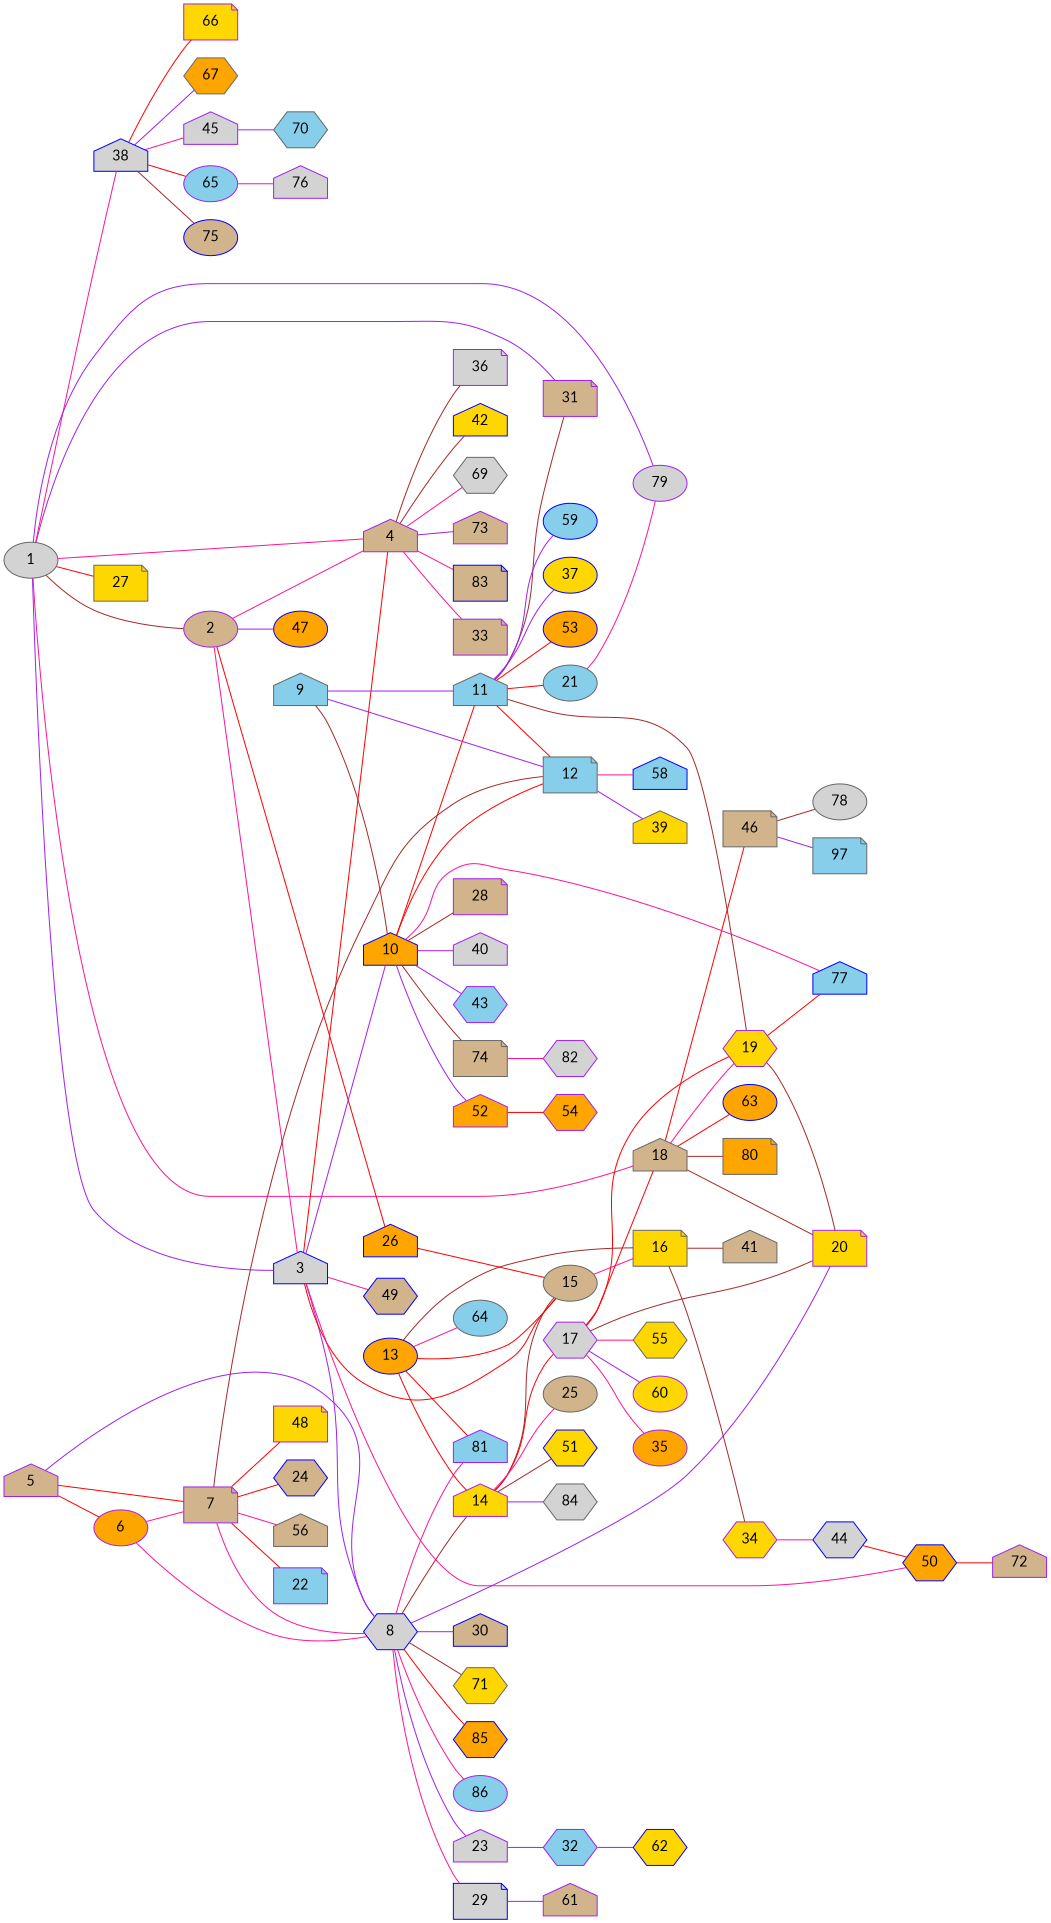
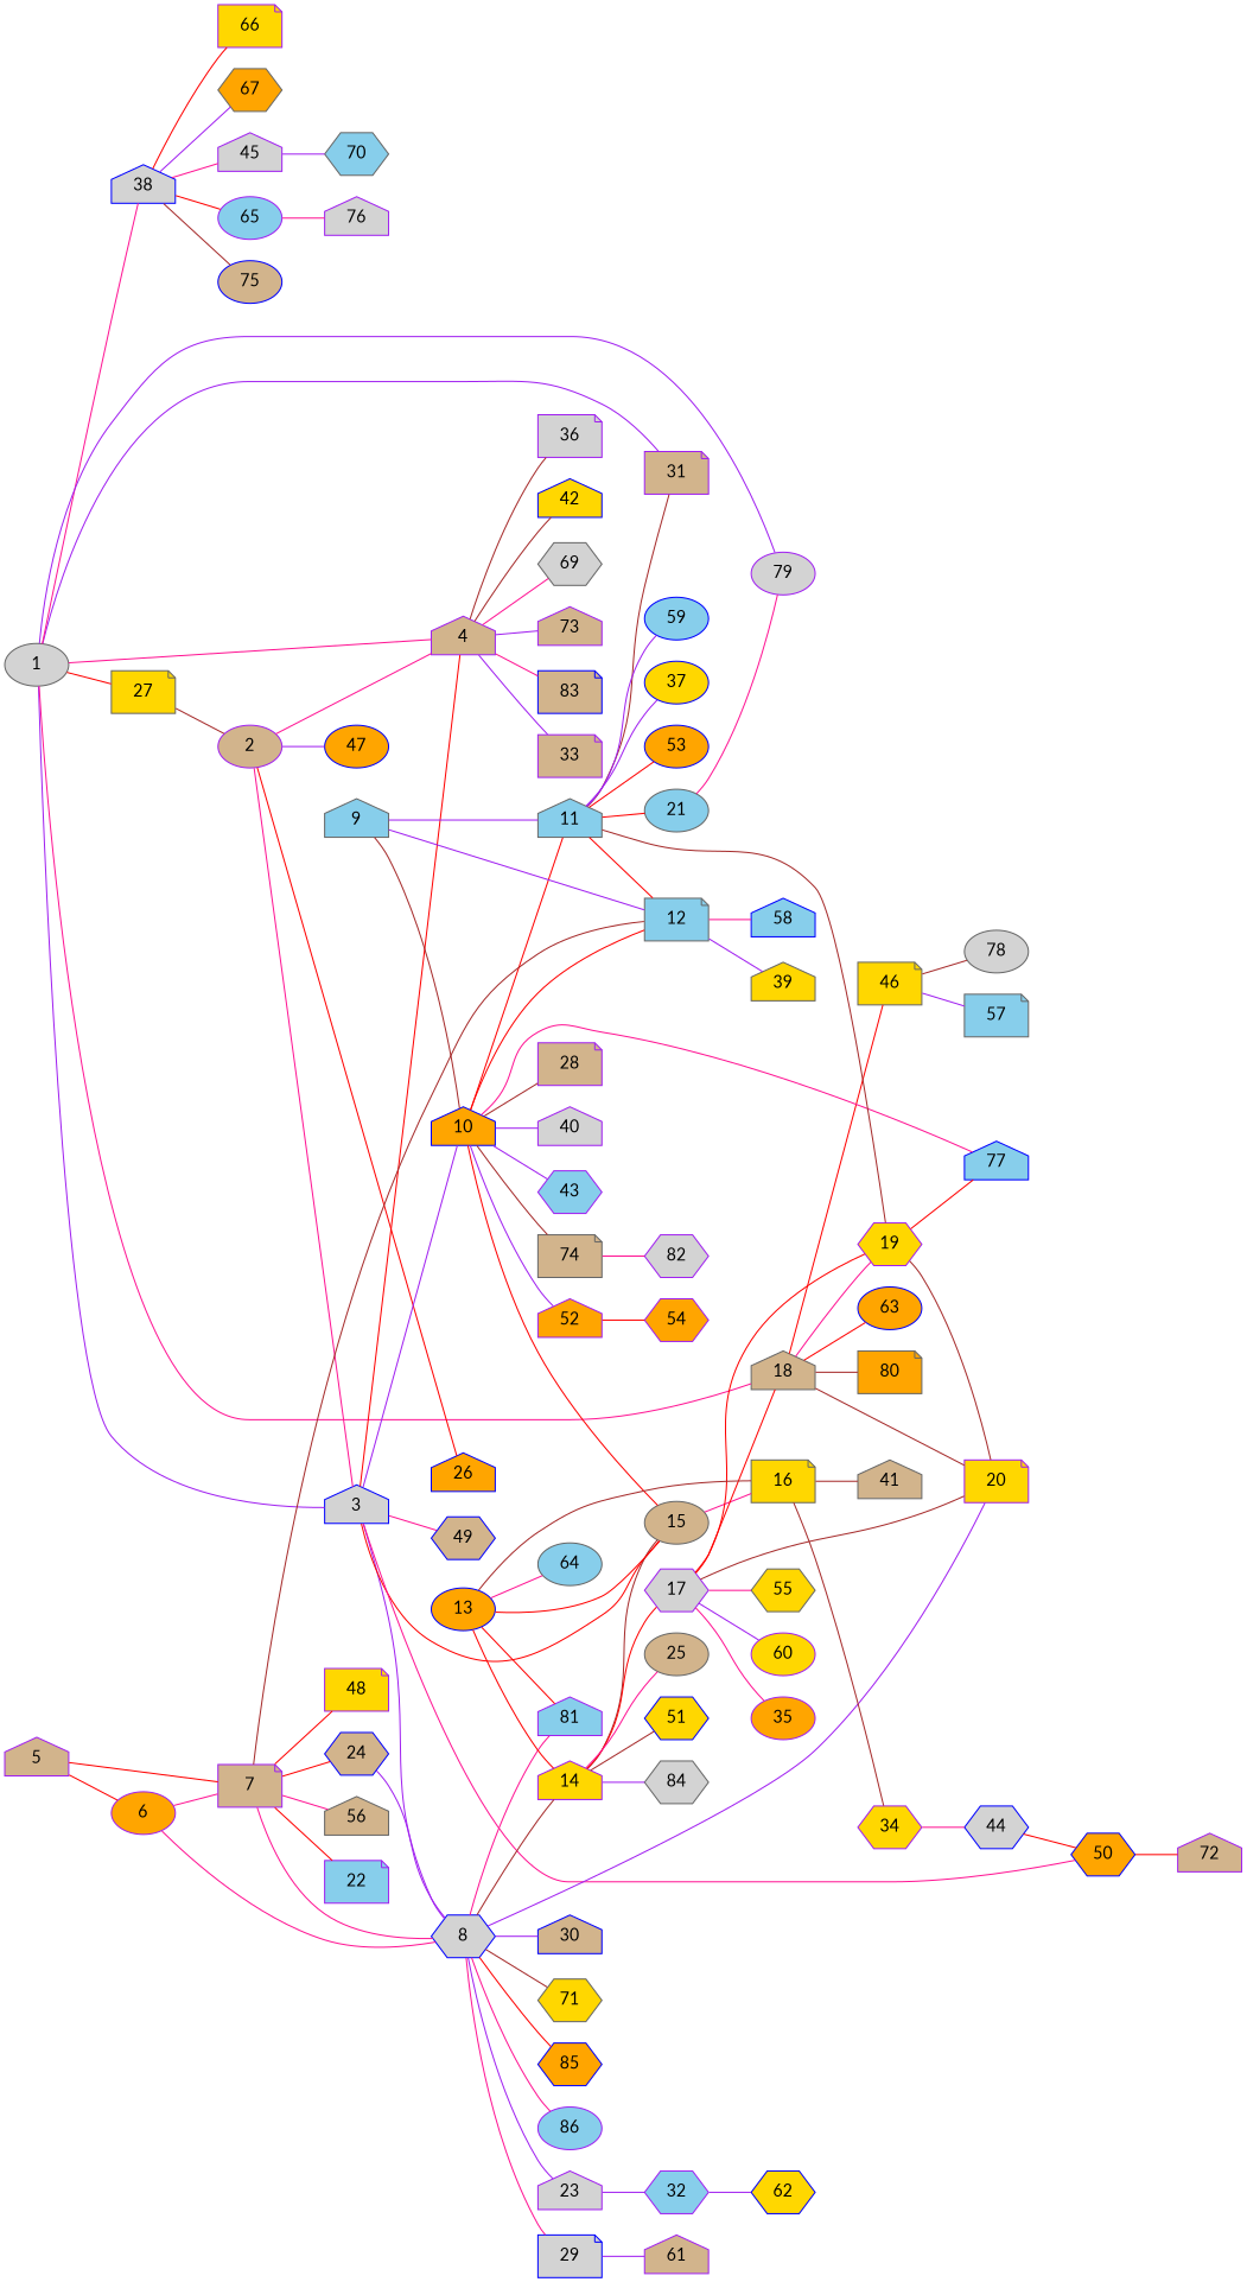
  graph {
    fontname=Lato
    rankdir=LR
    node [color=purple fillcolor=tan fontname=Lato shape=house style=filled]
    edge [color=deeppink fontname=Lato]
    1 [color=gray40 fillcolor=lightgrey shape=ellipse]
    2 [shape=ellipse]
    3 [color=blue fillcolor=lightgrey]
    4
    18 [color=gray40]
    27 [color=gray40 fillcolor=gold shape=note]
    31 [shape=note]
    38 [color=blue fillcolor=lightgrey]
    79 [fillcolor=lightgrey shape=ellipse]
    26 [color=blue fillcolor=orange]
    47 [color=blue fillcolor=orange shape=ellipse]
    8 [color=blue fillcolor=lightgrey shape=hexagon]
    10 [color=blue fillcolor=orange]
    15 [color=gray40 shape=ellipse]
    49 [color=blue shape=hexagon]
    50 [color=blue fillcolor=orange shape=hexagon]
    33 [shape=note]
    36 [fillcolor=lightgrey shape=note]
    42 [color=blue fillcolor=gold]
    69 [color=gray40 fillcolor=lightgrey shape=hexagon]
    73
    83 [color=blue shape=note]
    20 [fillcolor=gold shape=note]
    19 [fillcolor=gold shape=hexagon]
-   46 [color=gray40 shape=note]
+   46 [color=gray40 fillcolor=gold shape=note]
    63 [color=blue fillcolor=orange shape=ellipse]
    80 [color=gray40 fillcolor=orange shape=note]
    45 [fillcolor=lightgrey]
    65 [fillcolor=skyblue shape=ellipse]
    66 [fillcolor=gold shape=note]
    67 [color=gray40 fillcolor=orange shape=hexagon]
    75 [color=blue shape=ellipse]
    14 [fillcolor=gold]
    23 [fillcolor=lightgrey]
    29 [color=blue fillcolor=lightgrey shape=note]
    30 [color=blue]
    71 [color=gray40 fillcolor=gold shape=hexagon]
    81 [fillcolor=skyblue]
    85 [color=blue fillcolor=orange shape=hexagon]
    86 [fillcolor=skyblue shape=ellipse]
    12 [color=gray40 fillcolor=skyblue shape=note]
    11 [color=gray40 fillcolor=skyblue]
    28 [shape=note]
    40 [fillcolor=lightgrey]
    43 [fillcolor=skyblue shape=hexagon]
    52 [fillcolor=orange]
    74 [color=gray40 shape=note]
    77 [color=blue fillcolor=skyblue]
    16 [color=gray40 fillcolor=gold shape=note]
    72
    5
    6 [fillcolor=orange shape=ellipse]
    7 [shape=note]
    22 [fillcolor=skyblue shape=note]
    24 [color=blue shape=hexagon]
    48 [fillcolor=gold shape=note]
    56 [color=gray40]
    39 [color=gray40 fillcolor=gold]
    58 [color=blue fillcolor=skyblue]
    17 [fillcolor=lightgrey shape=hexagon]
    25 [color=gray40 shape=ellipse]
    51 [color=blue fillcolor=gold shape=hexagon]
    84 [color=gray40 fillcolor=lightgrey shape=hexagon]
    32 [fillcolor=skyblue shape=hexagon]
    61
    9 [color=gray40 fillcolor=skyblue]
    21 [color=gray40 fillcolor=skyblue shape=ellipse]
    37 [color=blue fillcolor=gold shape=ellipse]
    53 [color=blue fillcolor=orange shape=ellipse]
    59 [color=blue fillcolor=skyblue shape=ellipse]
    54 [fillcolor=orange shape=hexagon]
    82 [fillcolor=lightgrey shape=hexagon]
    13 [color=blue fillcolor=orange shape=ellipse]
    64 [color=gray40 fillcolor=skyblue shape=ellipse]
    34 [fillcolor=gold shape=hexagon]
    41 [color=gray40]
    35 [fillcolor=orange shape=ellipse]
    55 [color=gray40 fillcolor=gold shape=hexagon]
    60 [fillcolor=gold shape=ellipse]
    44 [color=blue fillcolor=lightgrey shape=hexagon]
-   57 [color=gray40 fillcolor=skyblue shape=note label=97]
+   57 [color=gray40 fillcolor=skyblue shape=note]
    78 [color=gray40 fillcolor=lightgrey shape=ellipse]
    62 [color=blue fillcolor=gold shape=hexagon]
    70 [color=gray40 fillcolor=skyblue shape=hexagon]
    76 [fillcolor=lightgrey]
-   1 -- 2 [color=brown]
+   27 -- 2 [color=brown]
    1 -- 3 [color=purple]
    1 -- 4
    1 -- 18
    1 -- 27 [color=red]
    1 -- 31 [color=purple]
    1 -- 38
    1 -- 79 [color=purple]
    2 -- 3
    2 -- 4
    2 -- 26 [color=red]
    2 -- 47 [color=purple]
    3 -- 4 [color=red]
    3 -- 8 [color=purple]
    3 -- 10 [color=purple]
    3 -- 15 [color=red]
    3 -- 49
    3 -- 50
-   4 -- 33
+   4 -- 33 [color=purple]
    4 -- 36 [color=brown]
    4 -- 42 [color=brown]
    4 -- 69
    4 -- 73 [color=purple]
    4 -- 83
    18 -- 20 [color=brown]
    18 -- 19
    18 -- 46 [color=red]
    18 -- 63 [color=red]
    18 -- 80 [color=brown]
    38 -- 45
    38 -- 65 [color=red]
    38 -- 66 [color=red]
    38 -- 67 [color=purple]
    38 -- 75 [color=brown]
    8 -- 20 [color=purple]
    8 -- 14 [color=brown]
    8 -- 23 [color=purple]
    8 -- 29
    8 -- 30 [color=purple]
    8 -- 71 [color=brown]
    8 -- 81
    8 -- 85 [color=red]
    8 -- 86
-   26 -- 15 [color=red]
+   10 -- 15 [color=red]
    10 -- 12 [color=red]
    10 -- 11 [color=red]
    10 -- 28 [color=brown]
    10 -- 40 [color=purple]
    10 -- 43 [color=purple]
    10 -- 52 [color=purple]
    10 -- 74 [color=brown]
    10 -- 77
    15 -- 16
    50 -- 72 [color=red]
    19 -- 20 [color=brown]
    19 -- 77 [color=red]
    46 -- 57 [color=purple]
    46 -- 78 [color=brown]
    45 -- 70 [color=purple]
    65 -- 76
    14 -- 15 [color=brown]
    14 -- 17 [color=red]
    14 -- 25
    14 -- 51 [color=brown]
    14 -- 84 [color=purple]
    23 -- 32 [color=purple]
    29 -- 61 [color=purple]
    12 -- 39 [color=purple]
    12 -- 58
    11 -- 31 [color=brown]
    11 -- 19 [color=brown]
    11 -- 12 [color=red]
    11 -- 21 [color=red]
    11 -- 37 [color=purple]
    11 -- 53 [color=red]
    11 -- 59 [color=purple]
    52 -- 54 [color=red]
    74 -- 82
    16 -- 34 [color=brown]
    16 -- 41 [color=brown]
-   5 -- 8 [color=purple]
+   24 -- 8 [color=purple]
    5 -- 6 [color=red]
    5 -- 7 [color=red]
    6 -- 8
    6 -- 7
    7 -- 8
    7 -- 12 [color=brown]
    7 -- 22 [color=red]
    7 -- 24 [color=red]
    7 -- 48 [color=red]
    7 -- 56
    17 -- 18 [color=red]
    17 -- 20 [color=brown]
    17 -- 19 [color=red]
    17 -- 35
    17 -- 55
    17 -- 60 [color=purple]
    32 -- 62 [color=purple]
    9 -- 10 [color=brown]
    9 -- 12 [color=purple]
    9 -- 11 [color=purple]
    21 -- 79
    13 -- 15 [color=red]
    13 -- 14 [color=red]
    13 -- 81 [color=red]
    13 -- 16 [color=brown]
    13 -- 64
    34 -- 44
    44 -- 50 [color=red]
  }
